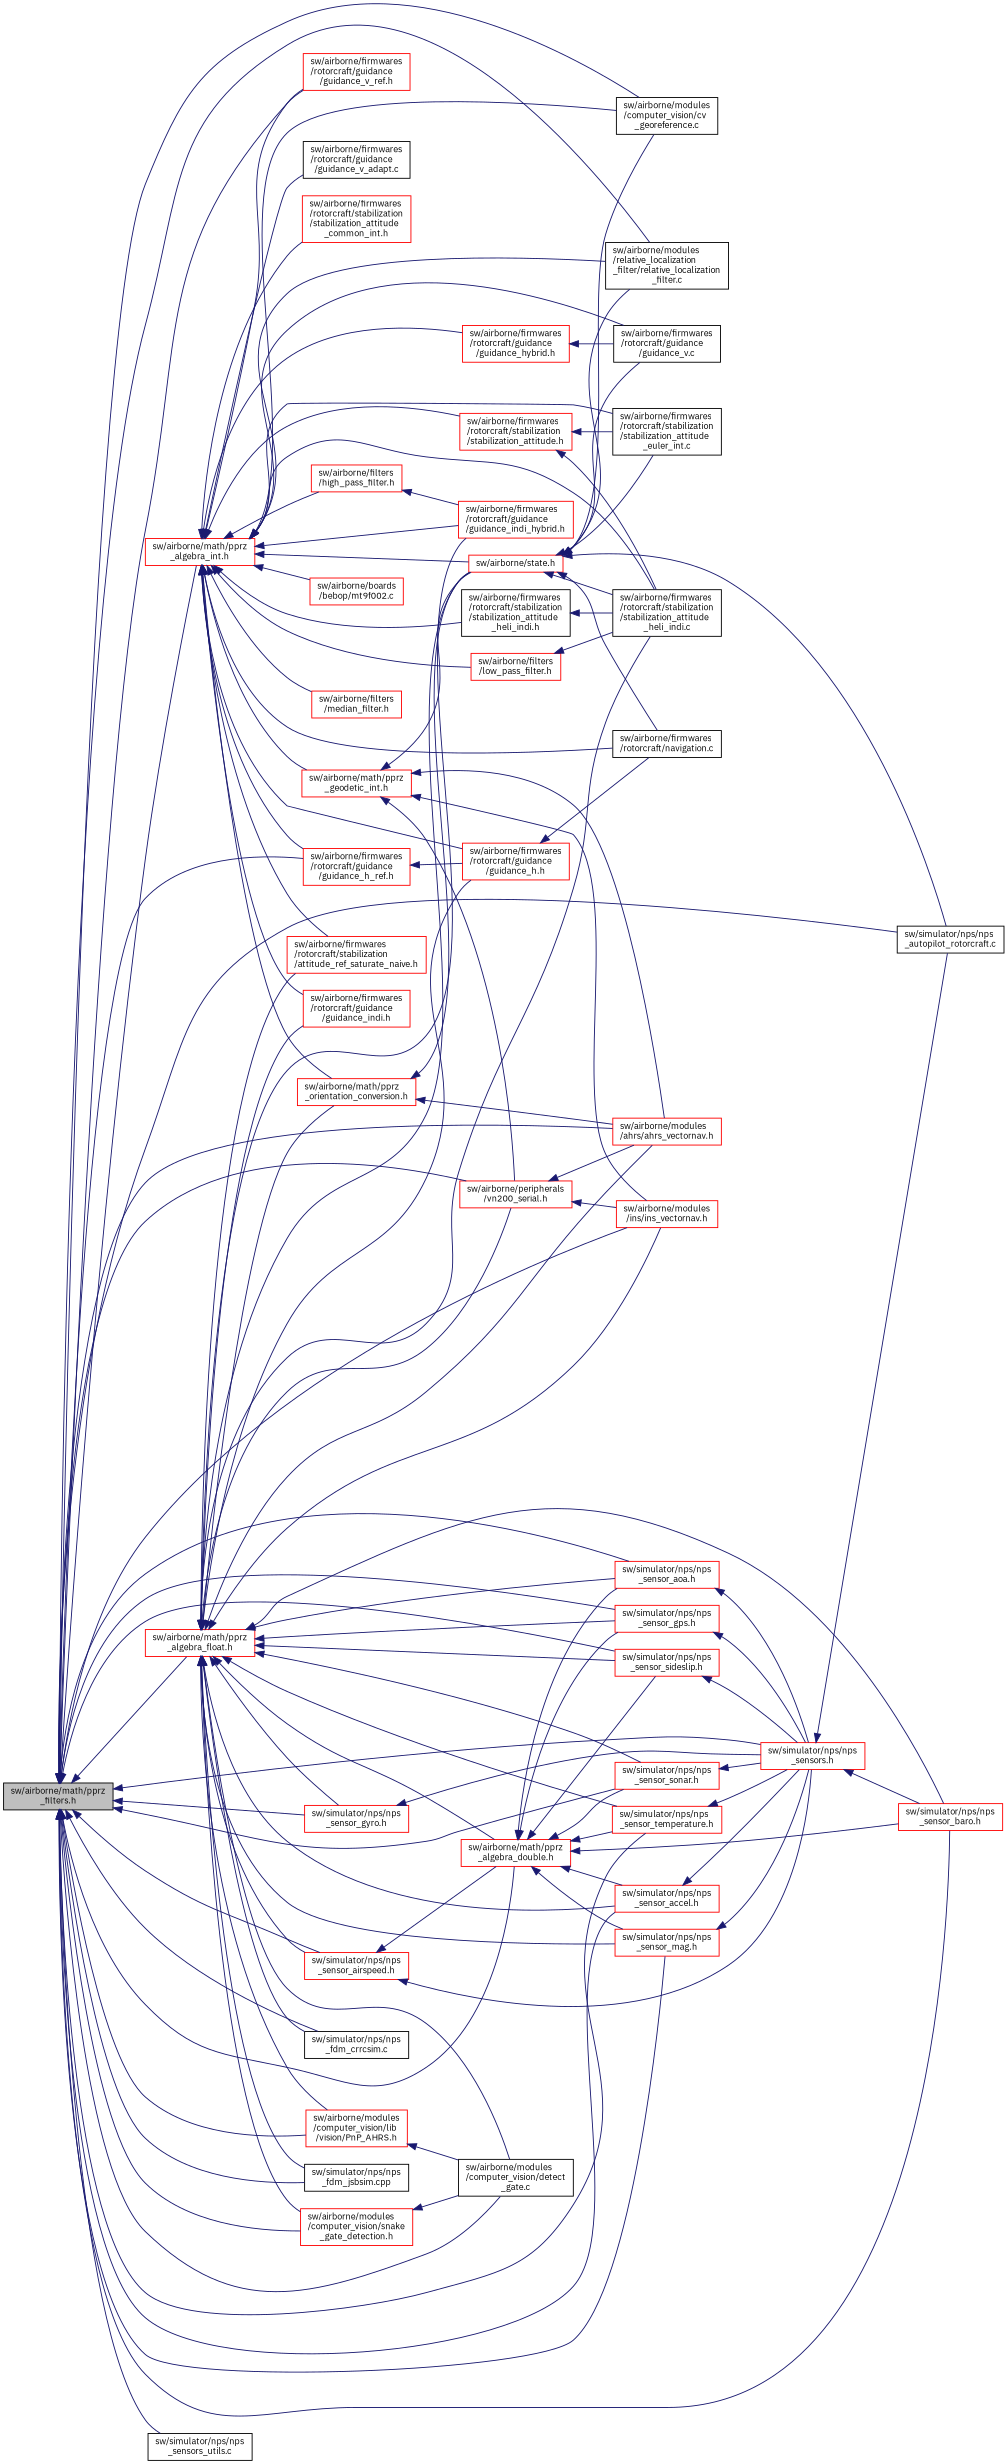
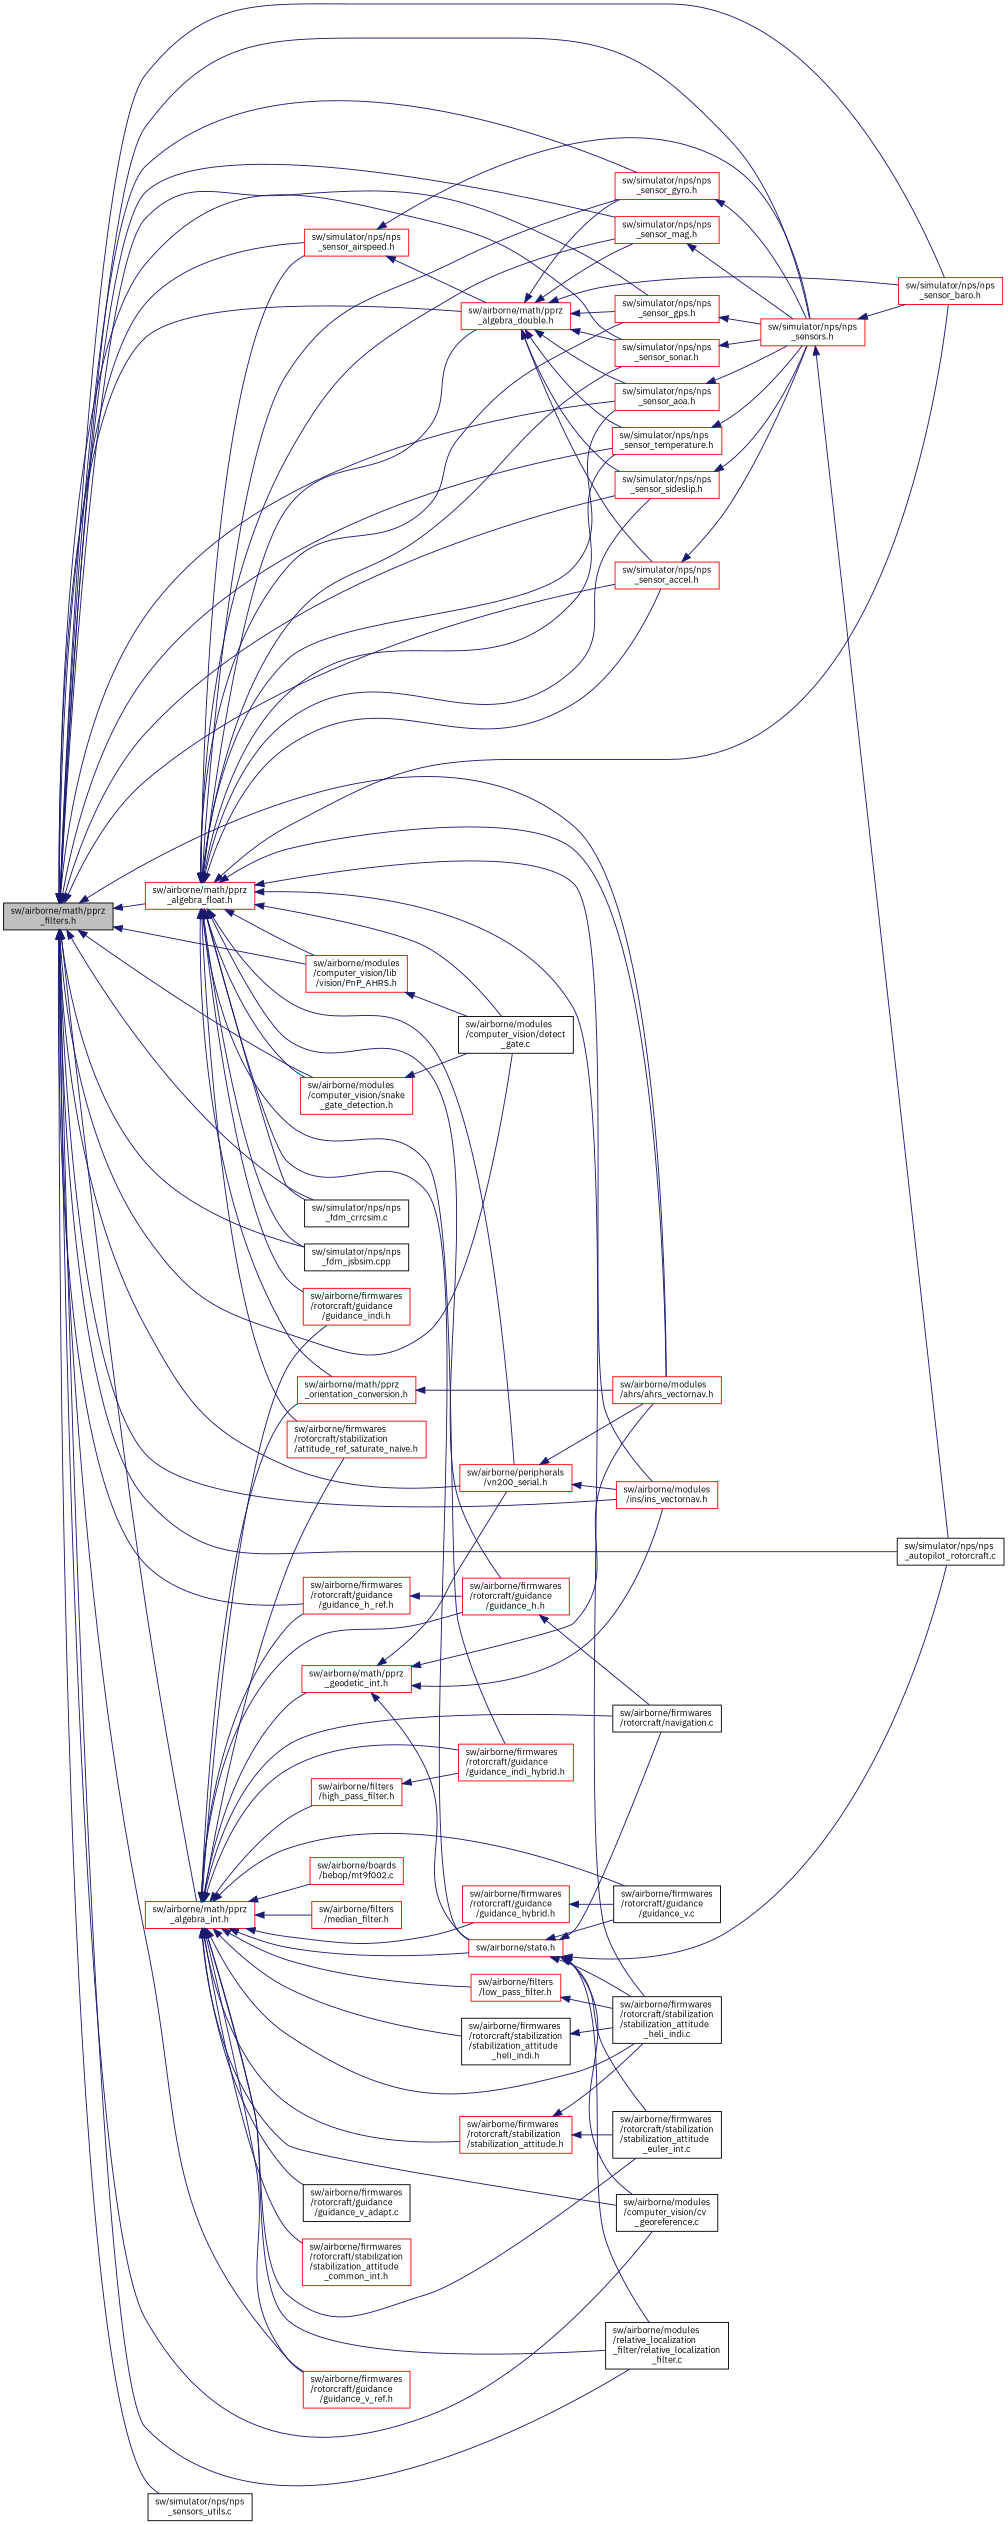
  digraph {
    fontname="IBM Plex Sans"
    rankdir=LR
    node [color=red fillcolor=white fontname="IBM Plex Sans" fontsize=10 shape=record style=filled]
    edge [color=midnightblue dir=back fontname="IBM Plex Sans" fontsize=10 labelfontname=FreeSans labelfontsize=10 style=solid]
    n1 [color=black fillcolor=grey75 fontcolor=black height=0.2 label="sw/airborne/math/pprz\l_filters.h" width=0.4]
    n2 [height=0.2 label="sw/airborne/math/pprz\l_algebra_int.h" width=0.4]
    n3 [color=black height=0.2 label="sw/airborne/modules\l/computer_vision/cv\l_georeference.c" width=0.4]
    n4 [color=black height=0.2 label="sw/airborne/modules\l/relative_localization\l_filter/relative_localization\l_filter.c" width=0.4]
    n5 [color=black height=0.2 label="sw/simulator/nps/nps\l_autopilot_rotorcraft.c" width=0.4]
    n6 [height=0.2 label="sw/airborne/modules\l/ahrs/ahrs_vectornav.h" width=0.4]
    n7 [height=0.2 label="sw/airborne/modules\l/ins/ins_vectornav.h" width=0.4]
    n8 [height=0.2 label="sw/airborne/peripherals\l/vn200_serial.h" width=0.4]
    n9 [height=0.2 label="sw/airborne/firmwares\l/rotorcraft/guidance\l/guidance_h_ref.h" width=0.4]
    n10 [height=0.2 label="sw/airborne/firmwares\l/rotorcraft/guidance\l/guidance_v_ref.h" width=0.4]
    n11 [height=0.2 label="sw/airborne/math/pprz\l_algebra_float.h" width=0.4]
    n12 [height=0.2 label="sw/airborne/math/pprz\l_algebra_double.h" width=0.4]
    n13 [height=0.2 label="sw/simulator/nps/nps\l_sensor_gyro.h" width=0.4]
    n14 [height=0.2 label="sw/simulator/nps/nps\l_sensors.h" width=0.4]
    n15 [height=0.2 label="sw/simulator/nps/nps\l_sensor_accel.h" width=0.4]
    n16 [height=0.2 label="sw/simulator/nps/nps\l_sensor_mag.h" width=0.4]
    n17 [height=0.2 label="sw/simulator/nps/nps\l_sensor_baro.h" width=0.4]
    n18 [height=0.2 label="sw/simulator/nps/nps\l_sensor_gps.h" width=0.4]
    n19 [height=0.2 label="sw/simulator/nps/nps\l_sensor_sonar.h" width=0.4]
    n20 [height=0.2 label="sw/simulator/nps/nps\l_sensor_airspeed.h" width=0.4]
    n21 [height=0.2 label="sw/simulator/nps/nps\l_sensor_temperature.h" width=0.4]
    n22 [height=0.2 label="sw/simulator/nps/nps\l_sensor_aoa.h" width=0.4]
    n23 [height=0.2 label="sw/simulator/nps/nps\l_sensor_sideslip.h" width=0.4]
    n24 [color=black height=0.2 label="sw/airborne/modules\l/computer_vision/detect\l_gate.c" width=0.4]
    n25 [height=0.2 label="sw/airborne/modules\l/computer_vision/lib\l/vision/PnP_AHRS.h" width=0.4]
    n26 [height=0.2 label="sw/airborne/modules\l/computer_vision/snake\l_gate_detection.h" width=0.4]
    n27 [color=black height=0.2 label="sw/simulator/nps/nps\l_fdm_crrcsim.c" width=0.4]
    n28 [color=black height=0.2 label="sw/simulator/nps/nps\l_fdm_jsbsim.cpp" width=0.4]
    n29 [color=black height=0.2 label="sw/simulator/nps/nps\l_sensors_utils.c" width=0.4]
    n30 [height=0.2 label="sw/airborne/state.h" width=0.4]
    n31 [color=black height=0.2 label="sw/airborne/firmwares\l/rotorcraft/guidance\l/guidance_v.c" width=0.4]
    n32 [color=black height=0.2 label="sw/airborne/firmwares\l/rotorcraft/navigation.c" width=0.4]
    n33 [color=black height=0.2 label="sw/airborne/firmwares\l/rotorcraft/stabilization\l/stabilization_attitude\l_euler_int.c" width=0.4]
    n34 [color=black height=0.2 label="sw/airborne/firmwares\l/rotorcraft/stabilization\l/stabilization_attitude\l_heli_indi.c" width=0.4]
    n35 [height=0.2 label="sw/airborne/math/pprz\l_geodetic_int.h" width=0.4]
    n36 [height=0.2 label="sw/airborne/math/pprz\l_orientation_conversion.h" width=0.4]
    n37 [height=0.2 label="sw/airborne/boards\l/bebop/mt9f002.c" width=0.4]
    n38 [height=0.2 label="sw/airborne/filters\l/high_pass_filter.h" width=0.4]
    n39 [height=0.2 label="sw/airborne/firmwares\l/rotorcraft/guidance\l/guidance_indi_hybrid.h" width=0.4]
    n40 [height=0.2 label="sw/airborne/filters\l/low_pass_filter.h" width=0.4]
    n41 [height=0.2 label="sw/airborne/filters\l/median_filter.h" width=0.4]
    n42 [height=0.2 label="sw/airborne/firmwares\l/rotorcraft/guidance\l/guidance_h.h" width=0.4]
    n43 [height=0.2 label="sw/airborne/firmwares\l/rotorcraft/guidance\l/guidance_hybrid.h" width=0.4]
    n44 [height=0.2 label="sw/airborne/firmwares\l/rotorcraft/guidance\l/guidance_indi.h" width=0.4]
    n45 [color=black height=0.2 label="sw/airborne/firmwares\l/rotorcraft/guidance\l/guidance_v_adapt.c" width=0.4]
    n46 [height=0.2 label="sw/airborne/firmwares\l/rotorcraft/stabilization\l/attitude_ref_saturate_naive.h" width=0.4]
    n47 [height=0.2 label="sw/airborne/firmwares\l/rotorcraft/stabilization\l/stabilization_attitude.h" width=0.4]
    n48 [height=0.2 label="sw/airborne/firmwares\l/rotorcraft/stabilization\l/stabilization_attitude\l_common_int.h" width=0.4]
    n49 [color=black height=0.2 label="sw/airborne/firmwares\l/rotorcraft/stabilization\l/stabilization_attitude\l_heli_indi.h" width=0.4]
    n1 -> n2
    n1 -> n3
    n1 -> n4
    n1 -> n5
    n1 -> n6
    n1 -> n7
    n1 -> n8
    n1 -> n9
    n1 -> n10
    n1 -> n11
    n1 -> n12
    n1 -> n13
    n1 -> n14
    n1 -> n15
    n1 -> n16
    n1 -> n17
    n1 -> n18
    n1 -> n19
    n1 -> n20
    n1 -> n21
    n1 -> n22
    n1 -> n23
    n1 -> n24
    n1 -> n25
    n1 -> n26
    n1 -> n27
    n1 -> n28
    n1 -> n29
    n2 -> n3
    n2 -> n4
    n2 -> n9
    n2 -> n10
    n2 -> n30
    n2 -> n31
    n2 -> n32
    n2 -> n33
    n2 -> n34
    n2 -> n35
    n2 -> n36
    n2 -> n37
    n2 -> n38
    n2 -> n39
    n2 -> n40
    n2 -> n41
    n2 -> n42
    n2 -> n43
    n2 -> n44
    n2 -> n45
    n2 -> n46
    n2 -> n47
    n2 -> n48
    n2 -> n49
    n8 -> n6
    n8 -> n7
    n9 -> n42
    n11 -> n6
    n11 -> n7
    n11 -> n8
    n11 -> n12
    n11 -> n13
    n11 -> n15
    n11 -> n16
    n11 -> n17
    n11 -> n18
    n11 -> n19
    n11 -> n20
    n11 -> n21
    n11 -> n22
    n11 -> n23
    n11 -> n24
    n11 -> n25
    n11 -> n26
    n11 -> n27
    n11 -> n28
    n11 -> n30
    n11 -> n34
    n11 -> n36
    n11 -> n39
    n11 -> n42
    n11 -> n44
    n11 -> n46
+   n12 -> n13
    n12 -> n15
    n12 -> n16
    n12 -> n17
    n12 -> n18
    n12 -> n19
    n12 -> n21
    n12 -> n22
    n12 -> n23
    n13 -> n14
    n14 -> n5
    n14 -> n17
    n15 -> n14
    n16 -> n14
    n18 -> n14
    n19 -> n14
    n20 -> n12
    n20 -> n14
    n21 -> n14
    n22 -> n14
    n23 -> n14
    n25 -> n24
    n26 -> n24
    n30 -> n3
    n30 -> n4
    n30 -> n5
    n30 -> n31
    n30 -> n32
    n30 -> n33
    n30 -> n34
    n35 -> n6
    n35 -> n7
    n35 -> n8
    n35 -> n30
    n36 -> n6
-   n36 -> n30
    n38 -> n39
    n40 -> n34
    n42 -> n32
    n43 -> n31
    n47 -> n33
    n47 -> n34
    n49 -> n34
  }
